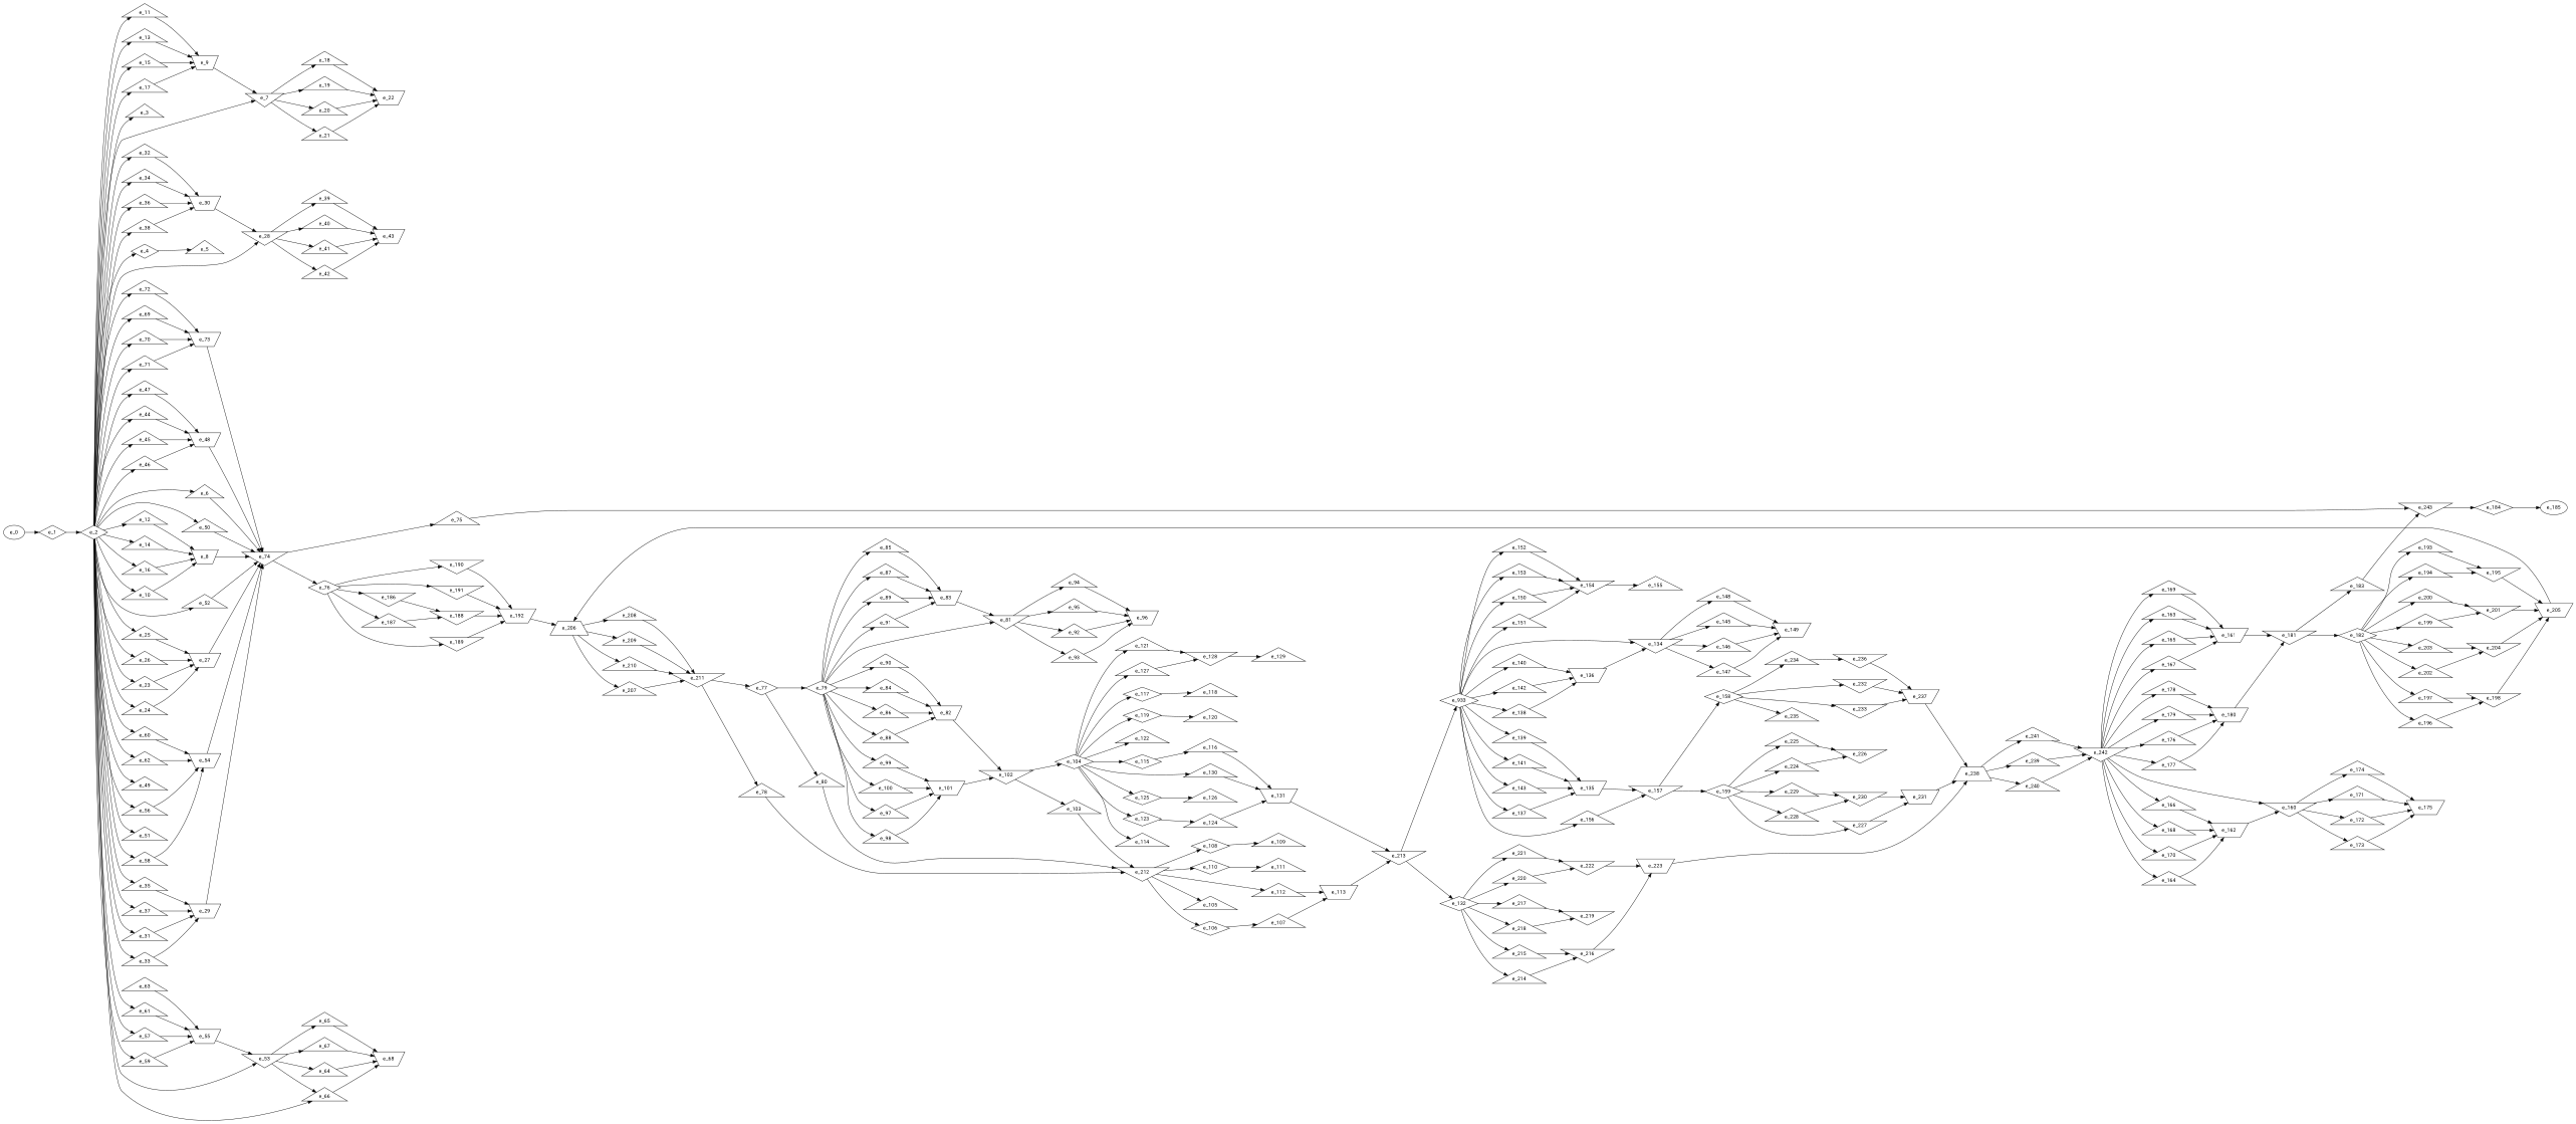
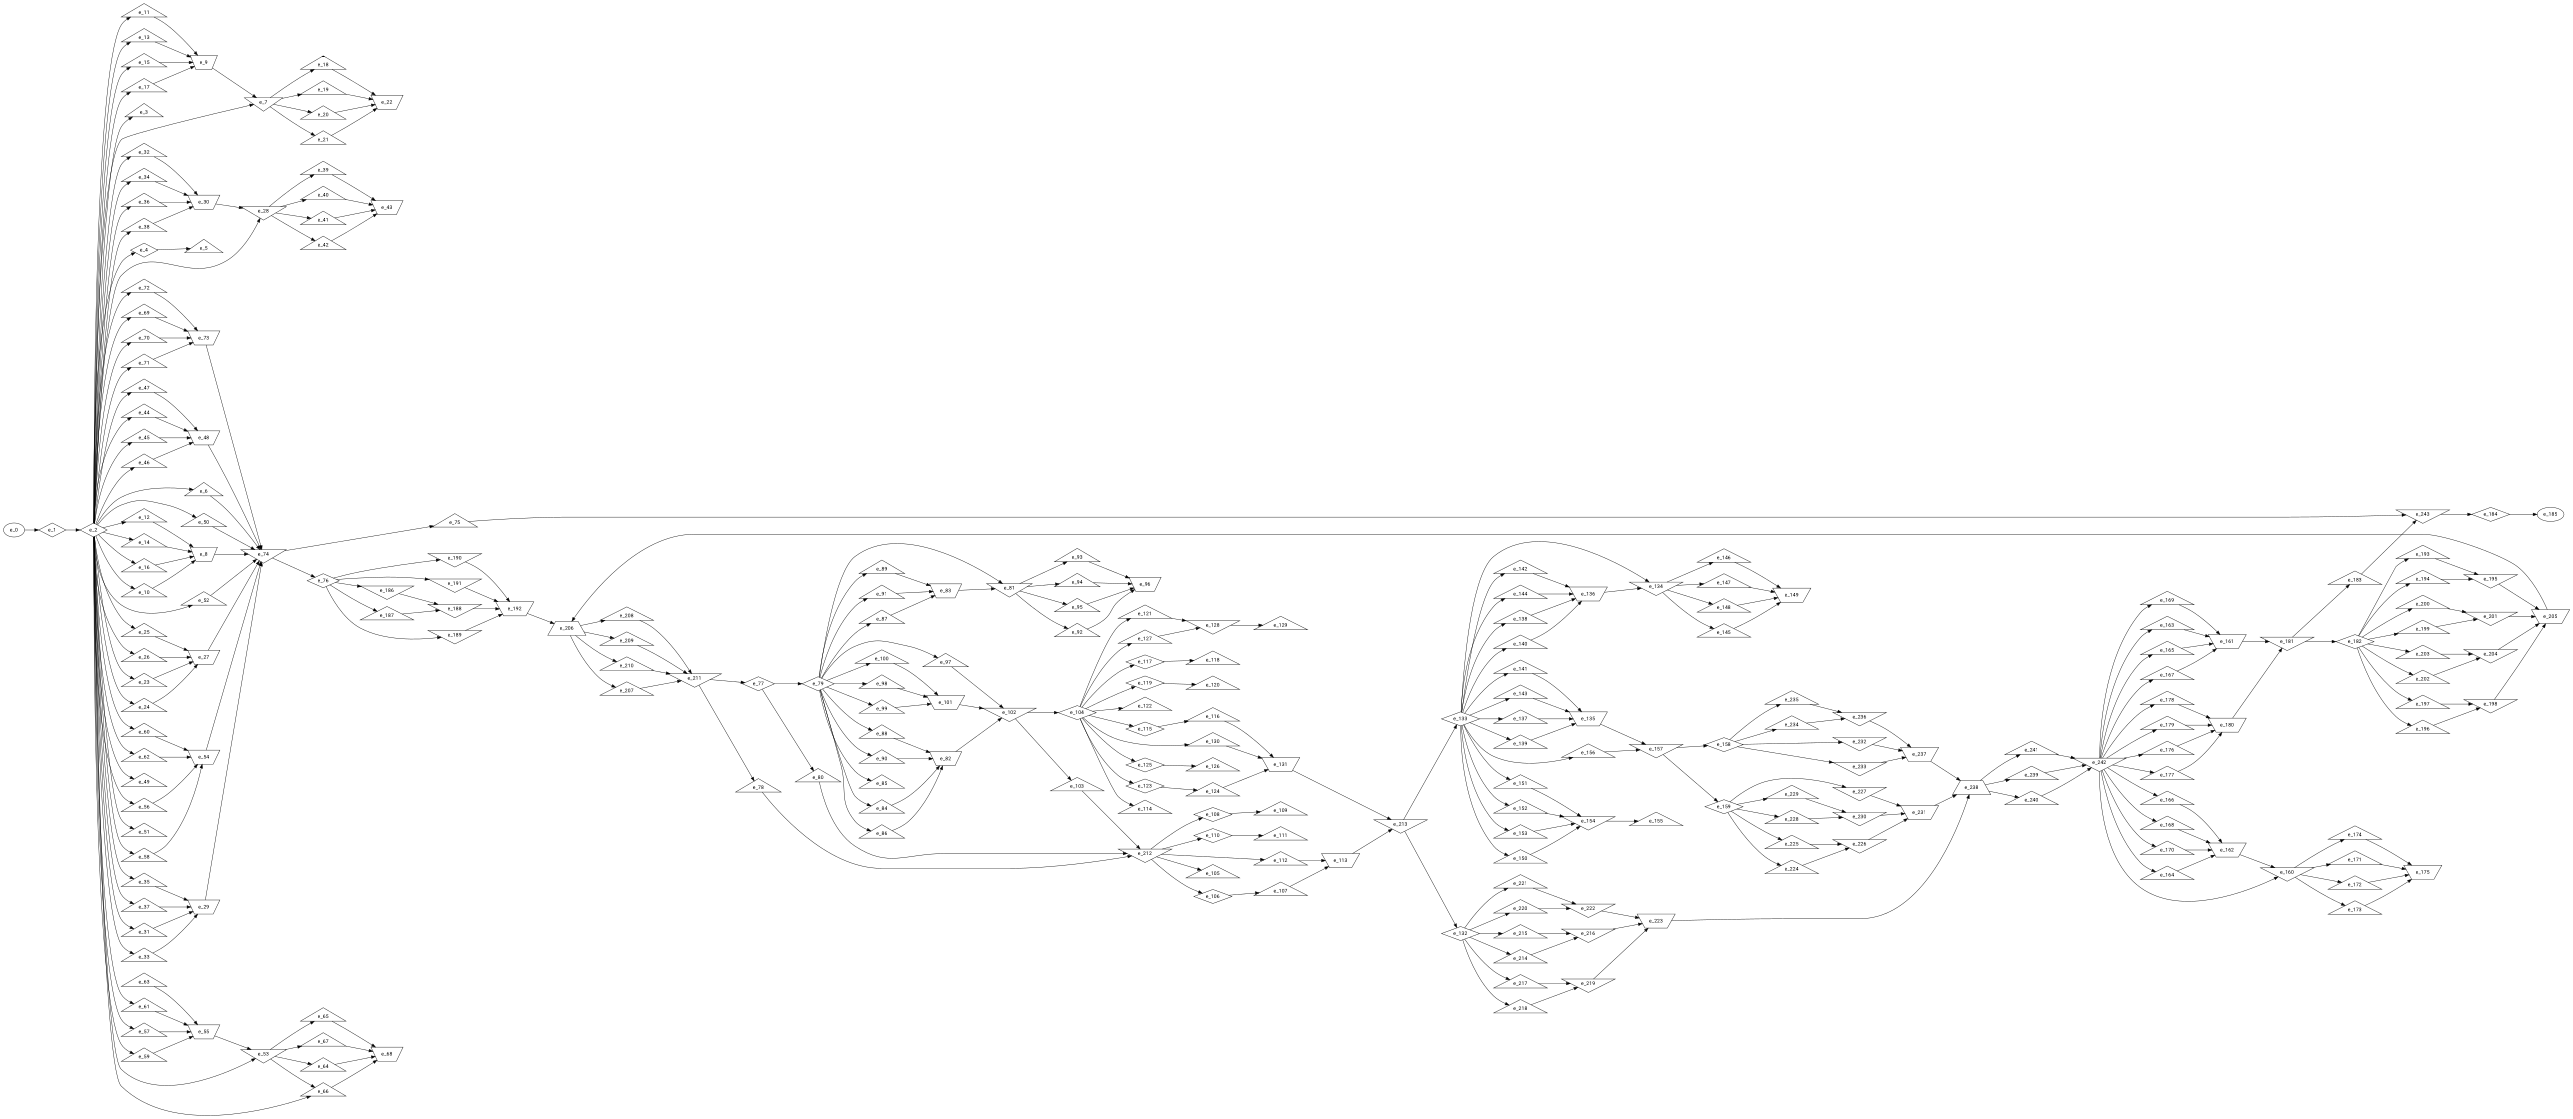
  digraph {
    fontname=Roboto
    rankdir=LR
    node [fontname=Roboto shape=triangle]
    edge [fontname=Roboto]
    e_1 [shape=diamond]
    e_2 [shape=diamond]
    e_0 [shape=""]
    e_3
    e_4 [shape=diamond]
    e_6
    e_7 [shape=invtriangle]
    e_10
    e_11
    e_12
    e_13
    e_14
    e_15
    e_16
    e_17
    e_23
    e_24
    e_25
    e_26
    e_28 [shape=invtriangle]
    e_31
    e_32
    e_33
    e_34
    e_35
    e_36
    e_37
    e_38
    e_44
    e_45
    e_46
    e_47
    e_49
    e_50
    e_51
    e_52
    e_53 [shape=invtriangle]
    e_56
    e_57
    e_58
    e_59
    e_60
    e_61
    e_62
    e_69
    e_70
    e_71
    e_72
    e_66
    e_5
    e_74 [shape=invtriangle]
    e_18
    e_19
    e_20
    e_21
    e_8 [shape=invtrapezium]
    e_9 [shape=invtrapezium]
    e_27 [shape=invtrapezium]
    e_39
    e_40
    e_41
    e_42
    e_29 [shape=invtrapezium]
    e_30 [shape=invtrapezium]
    e_48 [shape=invtrapezium]
    e_64
    e_65
    e_67
    e_54 [shape=invtrapezium]
    e_55 [shape=invtrapezium]
    e_63
    e_73 [shape=invtrapezium]
    e_75
    e_76 [shape=diamond]
    e_22 [shape=invtrapezium]
    e_43 [shape=invtrapezium]
    e_68 [shape=invtrapezium]
    e_243 [shape=invtriangle]
    e_186 [shape=invtriangle]
    e_187
    e_189 [shape=invtriangle]
    e_190 [shape=invtriangle]
    e_191 [shape=invtriangle]
    e_184 [shape=diamond]
    e_188 [shape=invtriangle]
    e_192 [shape=invtrapezium]
    e_77 [shape=diamond]
    e_79 [shape=diamond]
    e_80
    e_81 [shape=invtriangle]
    e_84
    e_85
    e_86
    e_87
    e_88
    e_89
    e_90
    e_91
    e_97
    e_98
    e_99
    e_100
    e_212 [shape=invtriangle]
    e_78
    e_105
    e_106 [shape=diamond]
    e_108 [shape=diamond]
    e_110 [shape=diamond]
    e_112
    e_92
    e_93
    e_94
    e_95
    e_82 [shape=invtrapezium]
    e_83 [shape=invtrapezium]
    e_101 [shape=invtrapezium]
    e_96 [shape=invtrapezium]
    e_102 [shape=invtriangle]
    e_103
    e_104 [shape=diamond]
    e_114
    e_115 [shape=diamond]
    e_117 [shape=diamond]
    e_119 [shape=diamond]
    e_121
    e_122
    e_123 [shape=diamond]
    e_125 [shape=diamond]
    e_127
    e_130
    e_116
    e_118
    e_120
    e_128 [shape=invtriangle]
    e_124
    e_126
    e_131 [shape=invtrapezium]
    e_107
    e_113 [shape=invtrapezium]
    e_213 [shape=invtriangle]
    e_109
    e_111
    e_132 [shape=diamond]
-   e_133 [shape=diamond label=e_933]
+   e_133 [shape=diamond]
    e_129
    e_214
    e_215
    e_217
    e_218
    e_220
    e_221
    e_216 [shape=invtriangle]
    e_219 [shape=invtriangle]
    e_222 [shape=invtriangle]
    e_134 [shape=invtriangle]
    e_137
    e_138
    e_139
    e_140
    e_141
    e_142
    e_143
+   e_144
    e_150
    e_151
    e_152
    e_153
    e_156
    e_145
    e_146
    e_147
    e_148
    e_135 [shape=invtrapezium]
    e_136 [shape=invtrapezium]
    e_154 [shape=invtriangle]
    e_157 [shape=invtriangle]
    e_149 [shape=invtrapezium]
    e_158 [shape=diamond]
    e_159 [shape=diamond]
    e_155
    e_232 [shape=invtriangle]
    e_233 [shape=invtriangle]
    e_234
    e_235
    e_224
    e_225
    e_227 [shape=invtriangle]
    e_228
    e_229
    e_237 [shape=invtrapezium]
    e_236 [shape=invtriangle]
    e_226 [shape=invtriangle]
    e_231 [shape=invtrapezium]
    e_230 [shape=invtriangle]
    e_160 [shape=invtriangle]
    e_171
    e_172
    e_173
    e_174
    e_175 [shape=invtrapezium]
    e_161 [shape=invtrapezium]
    e_181 [shape=invtriangle]
    e_182 [shape=diamond]
    e_183
    e_162 [shape=invtrapezium]
    e_163
    e_164
    e_165
    e_166
    e_167
    e_168
    e_169
    e_170
    e_180 [shape=invtrapezium]
    e_176
    e_177
    e_178
    e_179
    e_193
    e_194
    e_196
    e_197
    e_199
    e_200
    e_202
    e_203
    e_195 [shape=invtriangle]
    e_198 [shape=invtriangle]
    e_201 [shape=invtriangle]
    e_204 [shape=invtriangle]
    e_185 [shape=""]
    e_206 [shape=trapezium]
    e_207
    e_208
    e_209
    e_210
    e_205 [shape=invtrapezium]
    e_211 [shape=invtriangle]
    e_223 [shape=invtrapezium]
    e_238 [shape=trapezium]
    e_239
    e_240
    e_241
    e_242 [shape=invtriangle]
    e_1 -> e_2
    e_2 -> e_3
    e_2 -> e_4
    e_2 -> e_6
    e_2 -> e_7
    e_2 -> e_10
    e_2 -> e_11
    e_2 -> e_12
    e_2 -> e_13
    e_2 -> e_14
    e_2 -> e_15
    e_2 -> e_16
    e_2 -> e_17
    e_2 -> e_23
    e_2 -> e_24
    e_2 -> e_25
    e_2 -> e_26
    e_2 -> e_28
    e_2 -> e_31
    e_2 -> e_32
    e_2 -> e_33
    e_2 -> e_34
    e_2 -> e_35
    e_2 -> e_36
    e_2 -> e_37
    e_2 -> e_38
    e_2 -> e_44
    e_2 -> e_45
    e_2 -> e_46
    e_2 -> e_47
    e_2 -> e_49
    e_2 -> e_50
    e_2 -> e_51
    e_2 -> e_52
    e_2 -> e_53
    e_2 -> e_56
    e_2 -> e_57
    e_2 -> e_58
    e_2 -> e_59
    e_2 -> e_60
    e_2 -> e_61
    e_2 -> e_62
    e_2 -> e_69
    e_2 -> e_70
    e_2 -> e_71
    e_2 -> e_72
    e_2 -> e_66
    e_0 -> e_1
    e_4 -> e_5
    e_6 -> e_74
    e_7 -> e_18
    e_7 -> e_19
    e_7 -> e_20
    e_7 -> e_21
    e_10 -> e_8
    e_11 -> e_9
    e_12 -> e_8
    e_13 -> e_9
    e_14 -> e_8
    e_15 -> e_9
    e_16 -> e_8
    e_17 -> e_9
    e_23 -> e_27
    e_24 -> e_27
    e_25 -> e_27
    e_26 -> e_27
    e_28 -> e_39
    e_28 -> e_40
    e_28 -> e_41
    e_28 -> e_42
    e_31 -> e_29
    e_32 -> e_30
    e_33 -> e_29
    e_34 -> e_30
    e_35 -> e_29
    e_36 -> e_30
    e_37 -> e_29
    e_38 -> e_30
    e_44 -> e_48
    e_45 -> e_48
    e_46 -> e_48
    e_47 -> e_48
    e_50 -> e_74
    e_52 -> e_74
    e_53 -> e_66
    e_53 -> e_64
    e_53 -> e_65
    e_53 -> e_67
    e_56 -> e_54
    e_57 -> e_55
    e_58 -> e_54
    e_59 -> e_55
    e_60 -> e_54
    e_61 -> e_55
    e_62 -> e_54
    e_69 -> e_73
    e_70 -> e_73
    e_71 -> e_73
    e_72 -> e_73
    e_66 -> e_68
    e_74 -> e_75
    e_74 -> e_76
    e_18 -> e_22
    e_19 -> e_22
    e_20 -> e_22
    e_21 -> e_22
    e_8 -> e_74
    e_9 -> e_7
    e_27 -> e_74
    e_39 -> e_43
    e_40 -> e_43
    e_41 -> e_43
    e_42 -> e_43
    e_29 -> e_74
    e_30 -> e_28
    e_48 -> e_74
    e_64 -> e_68
    e_65 -> e_68
    e_67 -> e_68
    e_54 -> e_74
    e_55 -> e_53
    e_63 -> e_55
    e_73 -> e_74
    e_75 -> e_243
    e_76 -> e_186
    e_76 -> e_187
    e_76 -> e_189
    e_76 -> e_190
    e_76 -> e_191
    e_243 -> e_184
    e_186 -> e_188
    e_187 -> e_188
    e_189 -> e_192
    e_190 -> e_192
    e_191 -> e_192
    e_184 -> e_185
    e_188 -> e_192
    e_192 -> e_206
    e_77 -> e_79
    e_77 -> e_80
    e_79 -> e_81
    e_79 -> e_84
    e_79 -> e_85
    e_79 -> e_86
    e_79 -> e_87
    e_79 -> e_88
    e_79 -> e_89
    e_79 -> e_90
    e_79 -> e_91
    e_79 -> e_97
    e_79 -> e_98
    e_79 -> e_99
    e_79 -> e_100
    e_80 -> e_212
    e_81 -> e_92
    e_81 -> e_93
    e_81 -> e_94
    e_81 -> e_95
    e_84 -> e_82
-   e_85 -> e_83
    e_86 -> e_82
    e_87 -> e_83
    e_88 -> e_82
    e_89 -> e_83
    e_90 -> e_82
    e_91 -> e_83
-   e_97 -> e_101
+   e_97 -> e_102
    e_98 -> e_101
    e_99 -> e_101
    e_100 -> e_101
    e_212 -> e_105
    e_212 -> e_106
    e_212 -> e_108
    e_212 -> e_110
    e_212 -> e_112
    e_78 -> e_212
    e_106 -> e_107
    e_108 -> e_109
    e_110 -> e_111
    e_112 -> e_113
    e_92 -> e_96
    e_93 -> e_96
    e_94 -> e_96
    e_95 -> e_96
    e_82 -> e_102
    e_83 -> e_81
    e_101 -> e_102
    e_102 -> e_103
    e_102 -> e_104
    e_103 -> e_212
    e_104 -> e_114
    e_104 -> e_115
    e_104 -> e_117
    e_104 -> e_119
    e_104 -> e_121
    e_104 -> e_122
    e_104 -> e_123
    e_104 -> e_125
    e_104 -> e_127
    e_104 -> e_130
    e_115 -> e_116
    e_117 -> e_118
    e_119 -> e_120
    e_121 -> e_128
    e_123 -> e_124
    e_125 -> e_126
    e_127 -> e_128
    e_130 -> e_131
    e_116 -> e_131
    e_128 -> e_129
    e_124 -> e_131
    e_131 -> e_213
    e_107 -> e_113
    e_113 -> e_213
    e_213 -> e_132
    e_213 -> e_133
    e_132 -> e_214
    e_132 -> e_215
    e_132 -> e_217
    e_132 -> e_218
    e_132 -> e_220
    e_132 -> e_221
    e_133 -> e_134
    e_133 -> e_137
    e_133 -> e_138
    e_133 -> e_139
    e_133 -> e_140
    e_133 -> e_141
    e_133 -> e_142
    e_133 -> e_143
+   e_133 -> e_144
    e_133 -> e_150
    e_133 -> e_151
    e_133 -> e_152
    e_133 -> e_153
    e_133 -> e_156
    e_214 -> e_216
    e_215 -> e_216
    e_217 -> e_219
    e_218 -> e_219
    e_220 -> e_222
    e_221 -> e_222
    e_216 -> e_223
+   e_219 -> e_223
    e_222 -> e_223
    e_134 -> e_145
    e_134 -> e_146
    e_134 -> e_147
    e_134 -> e_148
    e_137 -> e_135
    e_138 -> e_136
    e_139 -> e_135
    e_140 -> e_136
    e_141 -> e_135
    e_142 -> e_136
    e_143 -> e_135
+   e_144 -> e_136
    e_150 -> e_154
    e_151 -> e_154
    e_152 -> e_154
    e_153 -> e_154
    e_156 -> e_157
    e_145 -> e_149
    e_146 -> e_149
    e_147 -> e_149
    e_148 -> e_149
    e_135 -> e_157
    e_136 -> e_134
    e_154 -> e_155
    e_157 -> e_158
    e_157 -> e_159
    e_158 -> e_232
    e_158 -> e_233
    e_158 -> e_234
    e_158 -> e_235
    e_159 -> e_224
    e_159 -> e_225
    e_159 -> e_227
    e_159 -> e_228
    e_159 -> e_229
    e_232 -> e_237
    e_233 -> e_237
    e_234 -> e_236
+   e_235 -> e_236
    e_224 -> e_226
    e_225 -> e_226
    e_227 -> e_231
    e_228 -> e_230
    e_229 -> e_230
    e_237 -> e_238
    e_236 -> e_237
+   e_226 -> e_231
    e_231 -> e_238
    e_230 -> e_231
    e_160 -> e_171
    e_160 -> e_172
    e_160 -> e_173
    e_160 -> e_174
    e_171 -> e_175
    e_172 -> e_175
    e_173 -> e_175
    e_174 -> e_175
    e_161 -> e_181
    e_181 -> e_182
    e_181 -> e_183
    e_182 -> e_193
    e_182 -> e_194
    e_182 -> e_196
    e_182 -> e_197
    e_182 -> e_199
    e_182 -> e_200
    e_182 -> e_202
    e_182 -> e_203
    e_183 -> e_243
    e_162 -> e_160
    e_163 -> e_161
    e_164 -> e_162
    e_165 -> e_161
    e_166 -> e_162
    e_167 -> e_161
    e_168 -> e_162
    e_169 -> e_161
    e_170 -> e_162
    e_180 -> e_181
    e_176 -> e_180
    e_177 -> e_180
    e_178 -> e_180
    e_179 -> e_180
    e_193 -> e_195
    e_194 -> e_195
    e_196 -> e_198
    e_197 -> e_198
    e_199 -> e_201
    e_200 -> e_201
    e_202 -> e_204
    e_203 -> e_204
    e_195 -> e_205
    e_198 -> e_205
    e_201 -> e_205
    e_204 -> e_205
    e_206 -> e_207
    e_206 -> e_208
    e_206 -> e_209
    e_206 -> e_210
    e_207 -> e_211
    e_208 -> e_211
    e_209 -> e_211
    e_210 -> e_211
    e_205 -> e_206
    e_211 -> e_77
    e_211 -> e_78
    e_223 -> e_238
    e_238 -> e_239
    e_238 -> e_240
    e_238 -> e_241
    e_239 -> e_242
    e_240 -> e_242
    e_241 -> e_242
    e_242 -> e_160
    e_242 -> e_163
    e_242 -> e_164
    e_242 -> e_165
    e_242 -> e_166
    e_242 -> e_167
    e_242 -> e_168
    e_242 -> e_169
    e_242 -> e_170
    e_242 -> e_176
    e_242 -> e_177
    e_242 -> e_178
    e_242 -> e_179
  }
